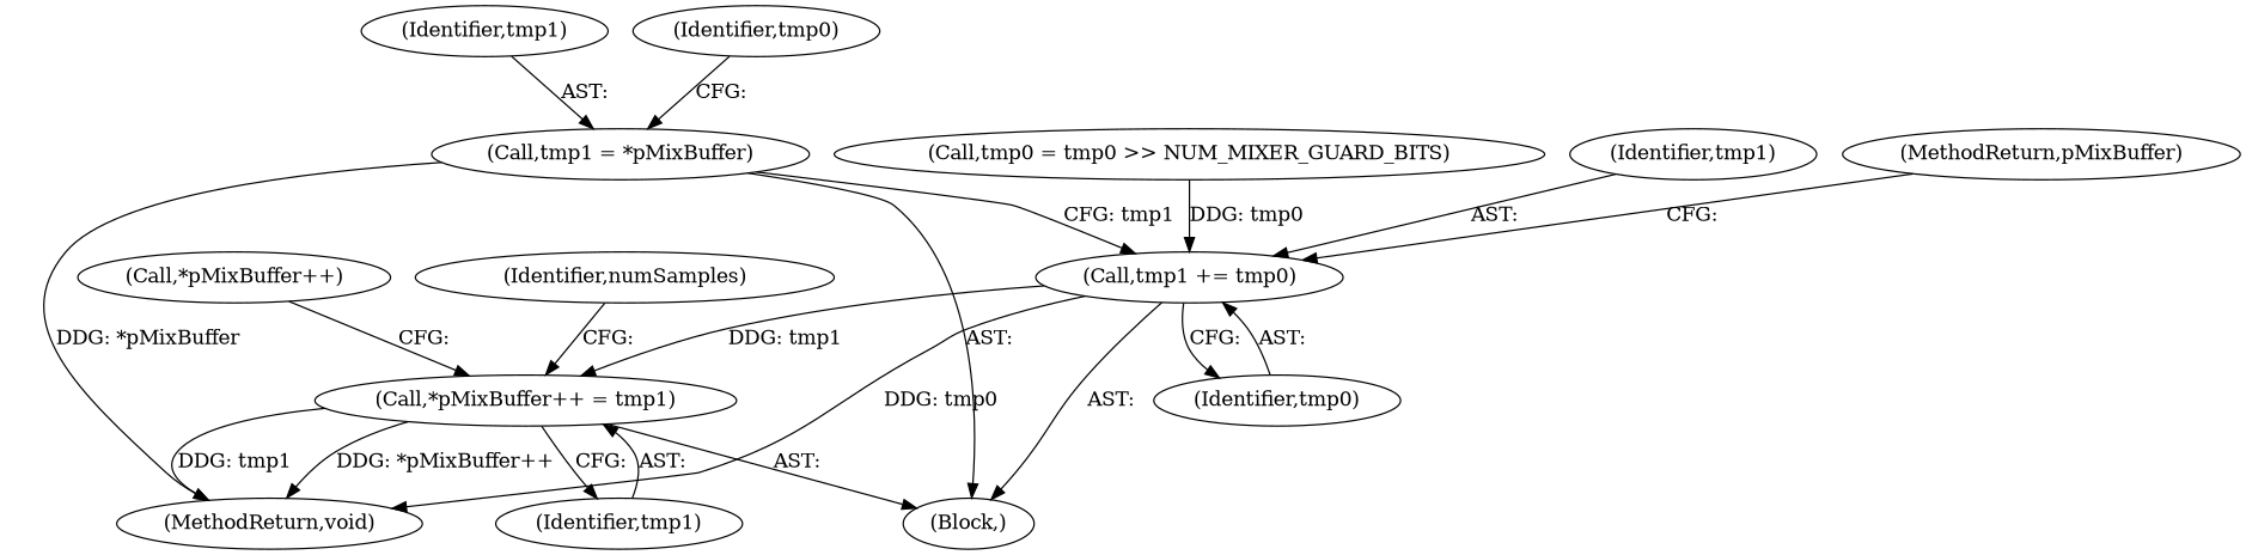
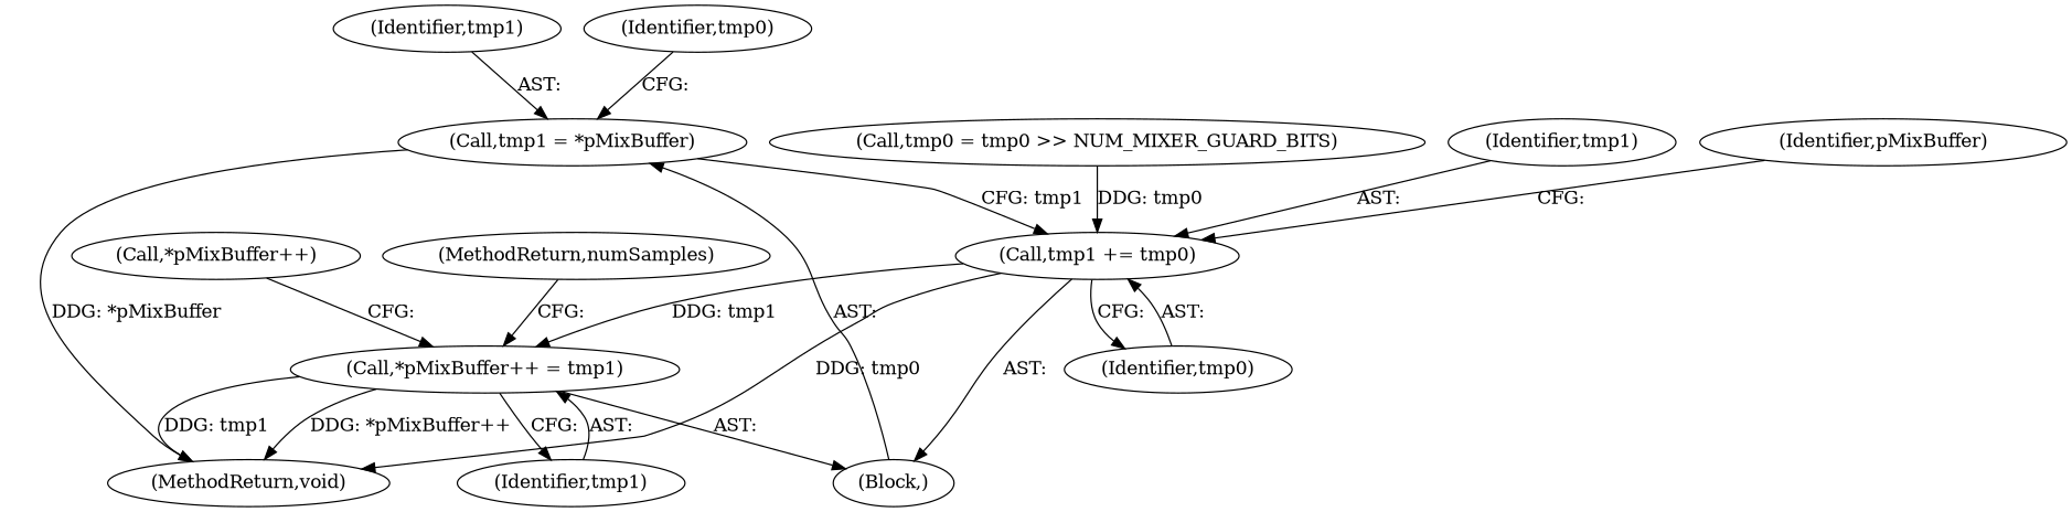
  digraph {
    n1 [label="(Call,tmp1 = *pMixBuffer)"]
    n2 [label="(Call,tmp1 += tmp0)"]
    n3 [label="(MethodReturn,void)"]
    n4 [label="(Block,)"]
    n5 [label="(Call,*pMixBuffer++ = tmp1)"]
    n6 [label="(Identifier,tmp0)"]
    n7 [label="(Identifier,tmp1)"]
    n8 [label="(Call,*pMixBuffer++)"]
    n9 [label="(Identifier,tmp1)"]
    n10 [label="(Call,tmp0 = tmp0 >> NUM_MIXER_GUARD_BITS)"]
    n11 [label="(Identifier,tmp1)"]
-   n12 [label="(MethodReturn,pMixBuffer)"]
-   n13 [label="(Identifier,numSamples)"]
+   n12 [label="(Identifier,pMixBuffer)"]
+   n13 [label="(MethodReturn,numSamples)"]
    n14 [label="(Identifier,tmp0)"]
    n1 -> n2 [label="CFG: tmp1"]
    n1 -> n3 [label="DDG: *pMixBuffer"]
-   n1 -> n4 [label="AST: "]
+   n4 -> n1 [label="AST: "]
    n2 -> n3 [label="DDG: tmp0"]
    n2 -> n4 [label="AST: "]
    n2 -> n5 [label="DDG: tmp1"]
    n2 -> n6 [label="CFG: "]
    n5 -> n3 [label="DDG: tmp1"]
    n5 -> n3 [label="DDG: *pMixBuffer++"]
    n5 -> n4 [label="AST: "]
    n5 -> n7 [label="CFG: "]
    n6 -> n2 [label="AST: "]
    n7 -> n5 [label="AST: "]
    n8 -> n5 [label="CFG: "]
    n9 -> n1 [label="AST: "]
    n10 -> n2 [label="DDG: tmp0"]
    n11 -> n2 [label="AST: "]
    n12 -> n2 [label="CFG: "]
    n13 -> n5 [label="CFG: "]
    n14 -> n1 [label="CFG: "]
  }
